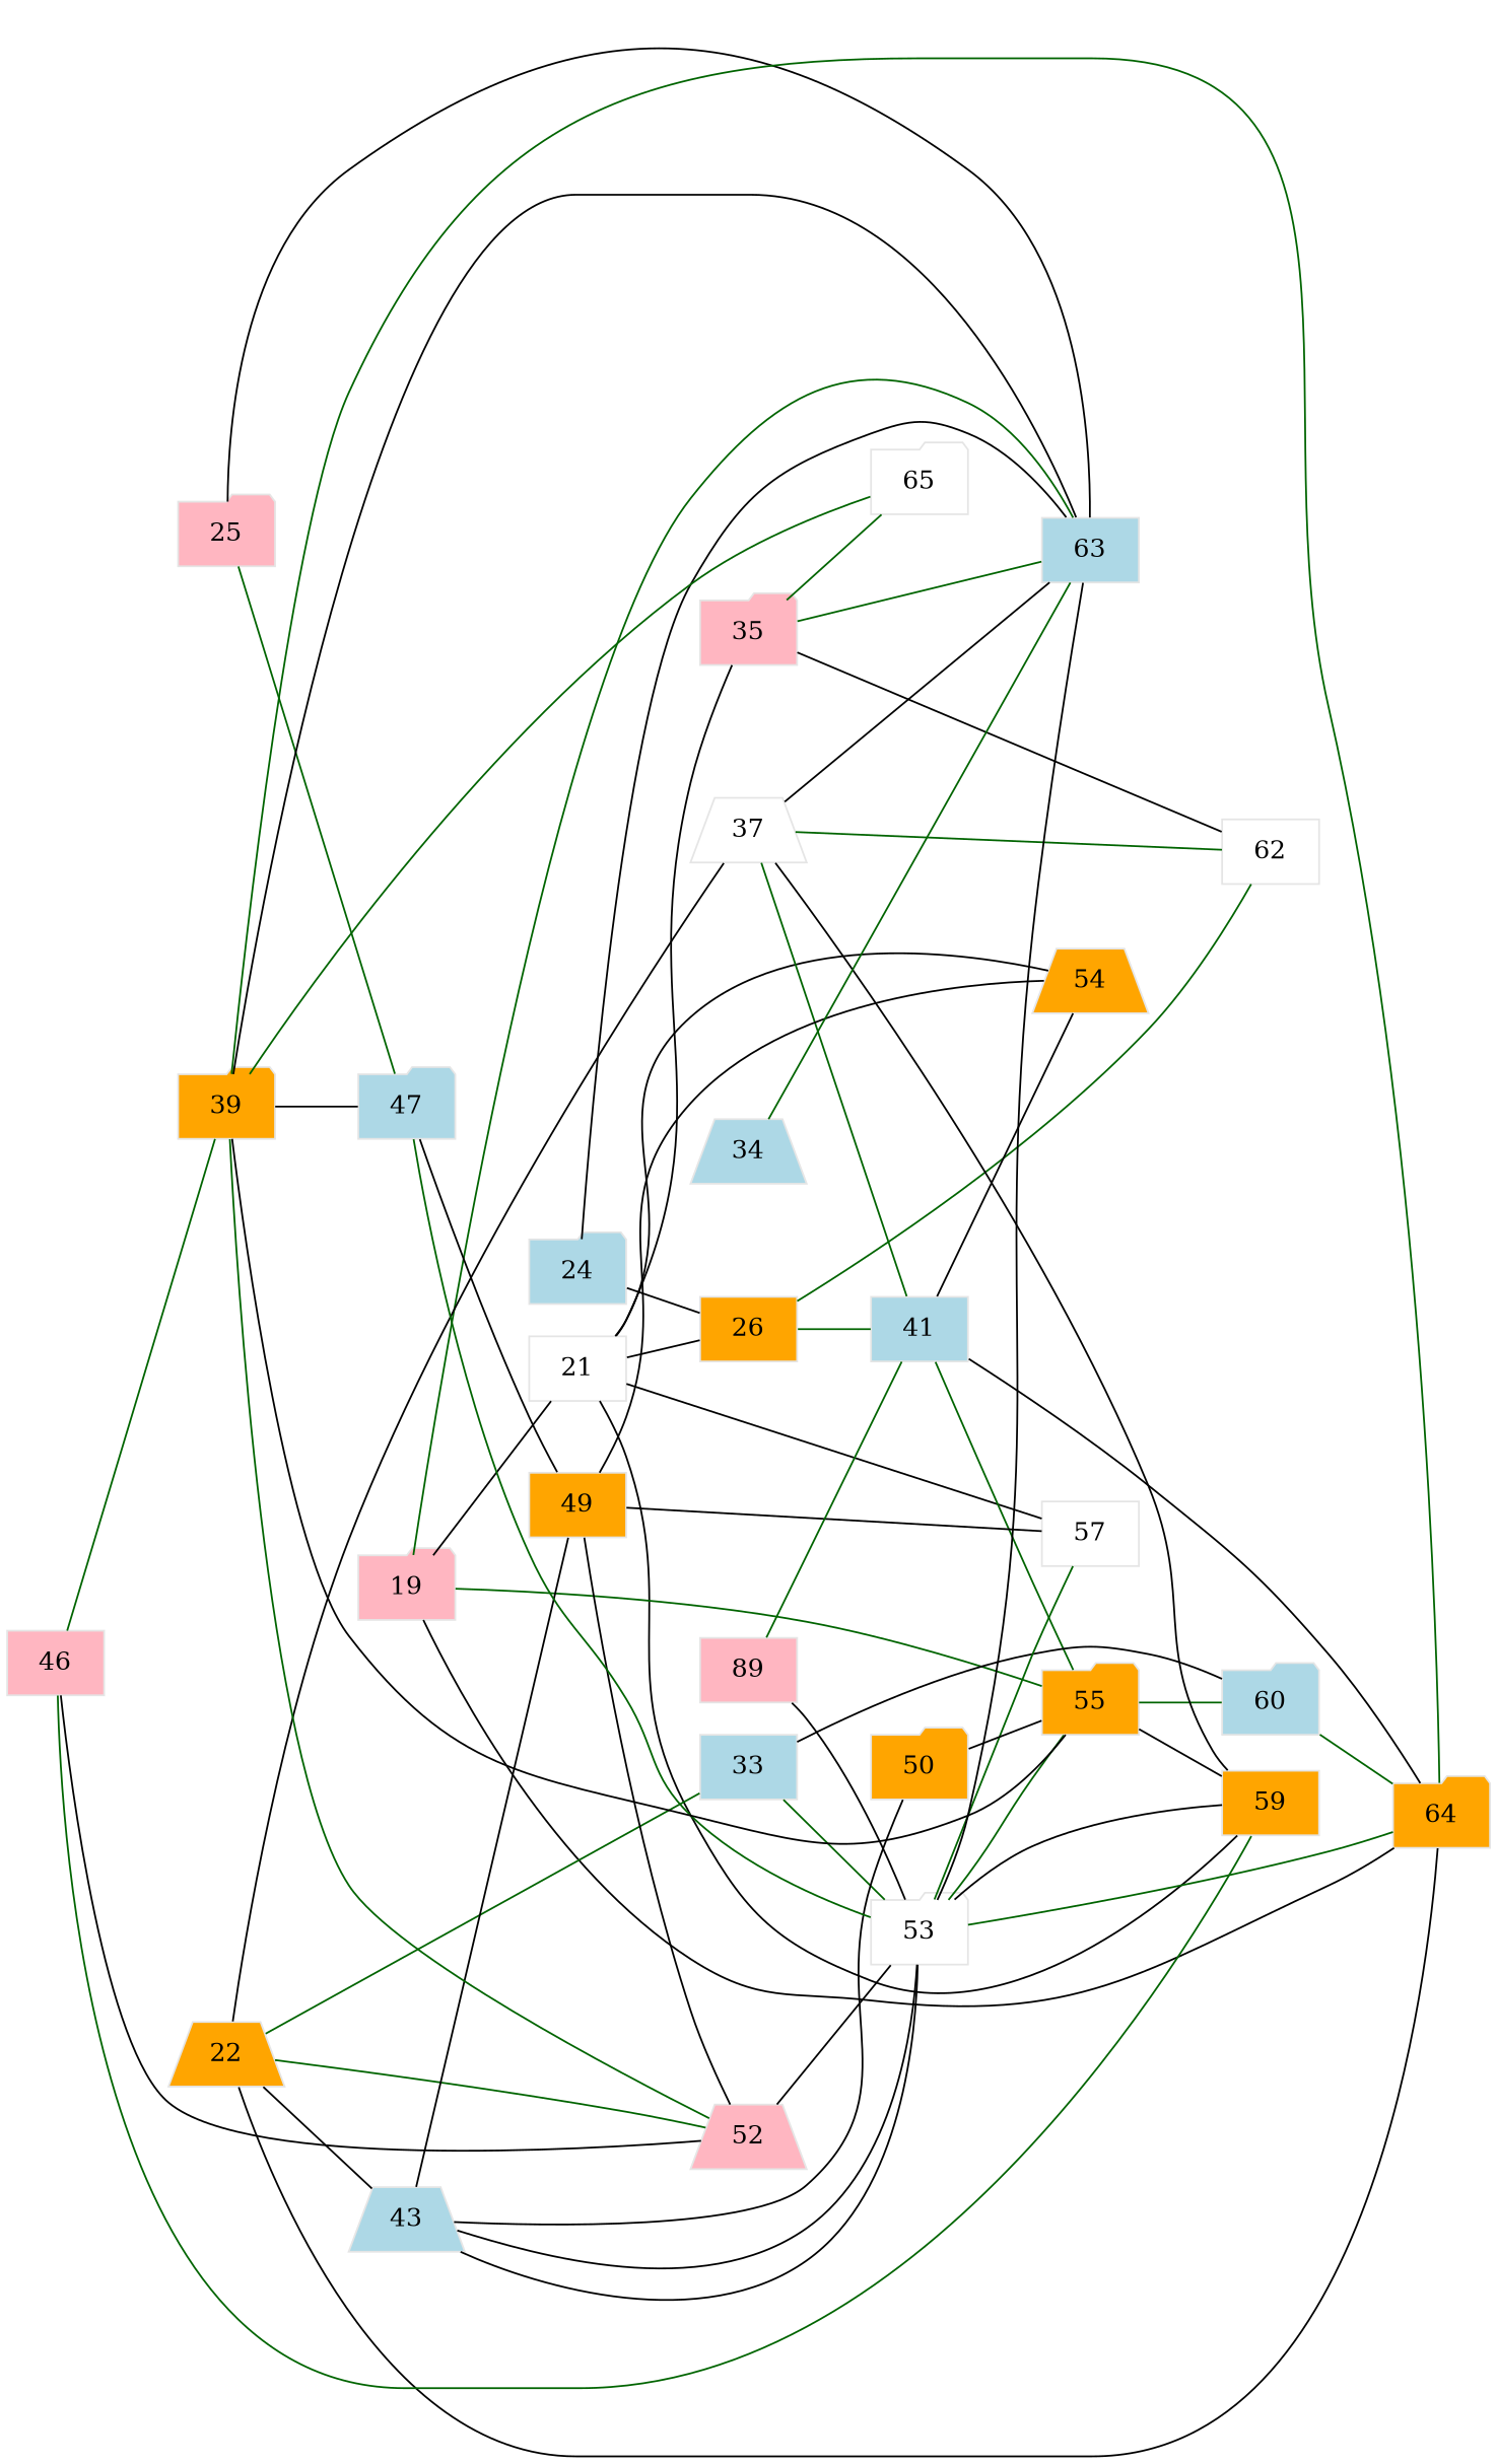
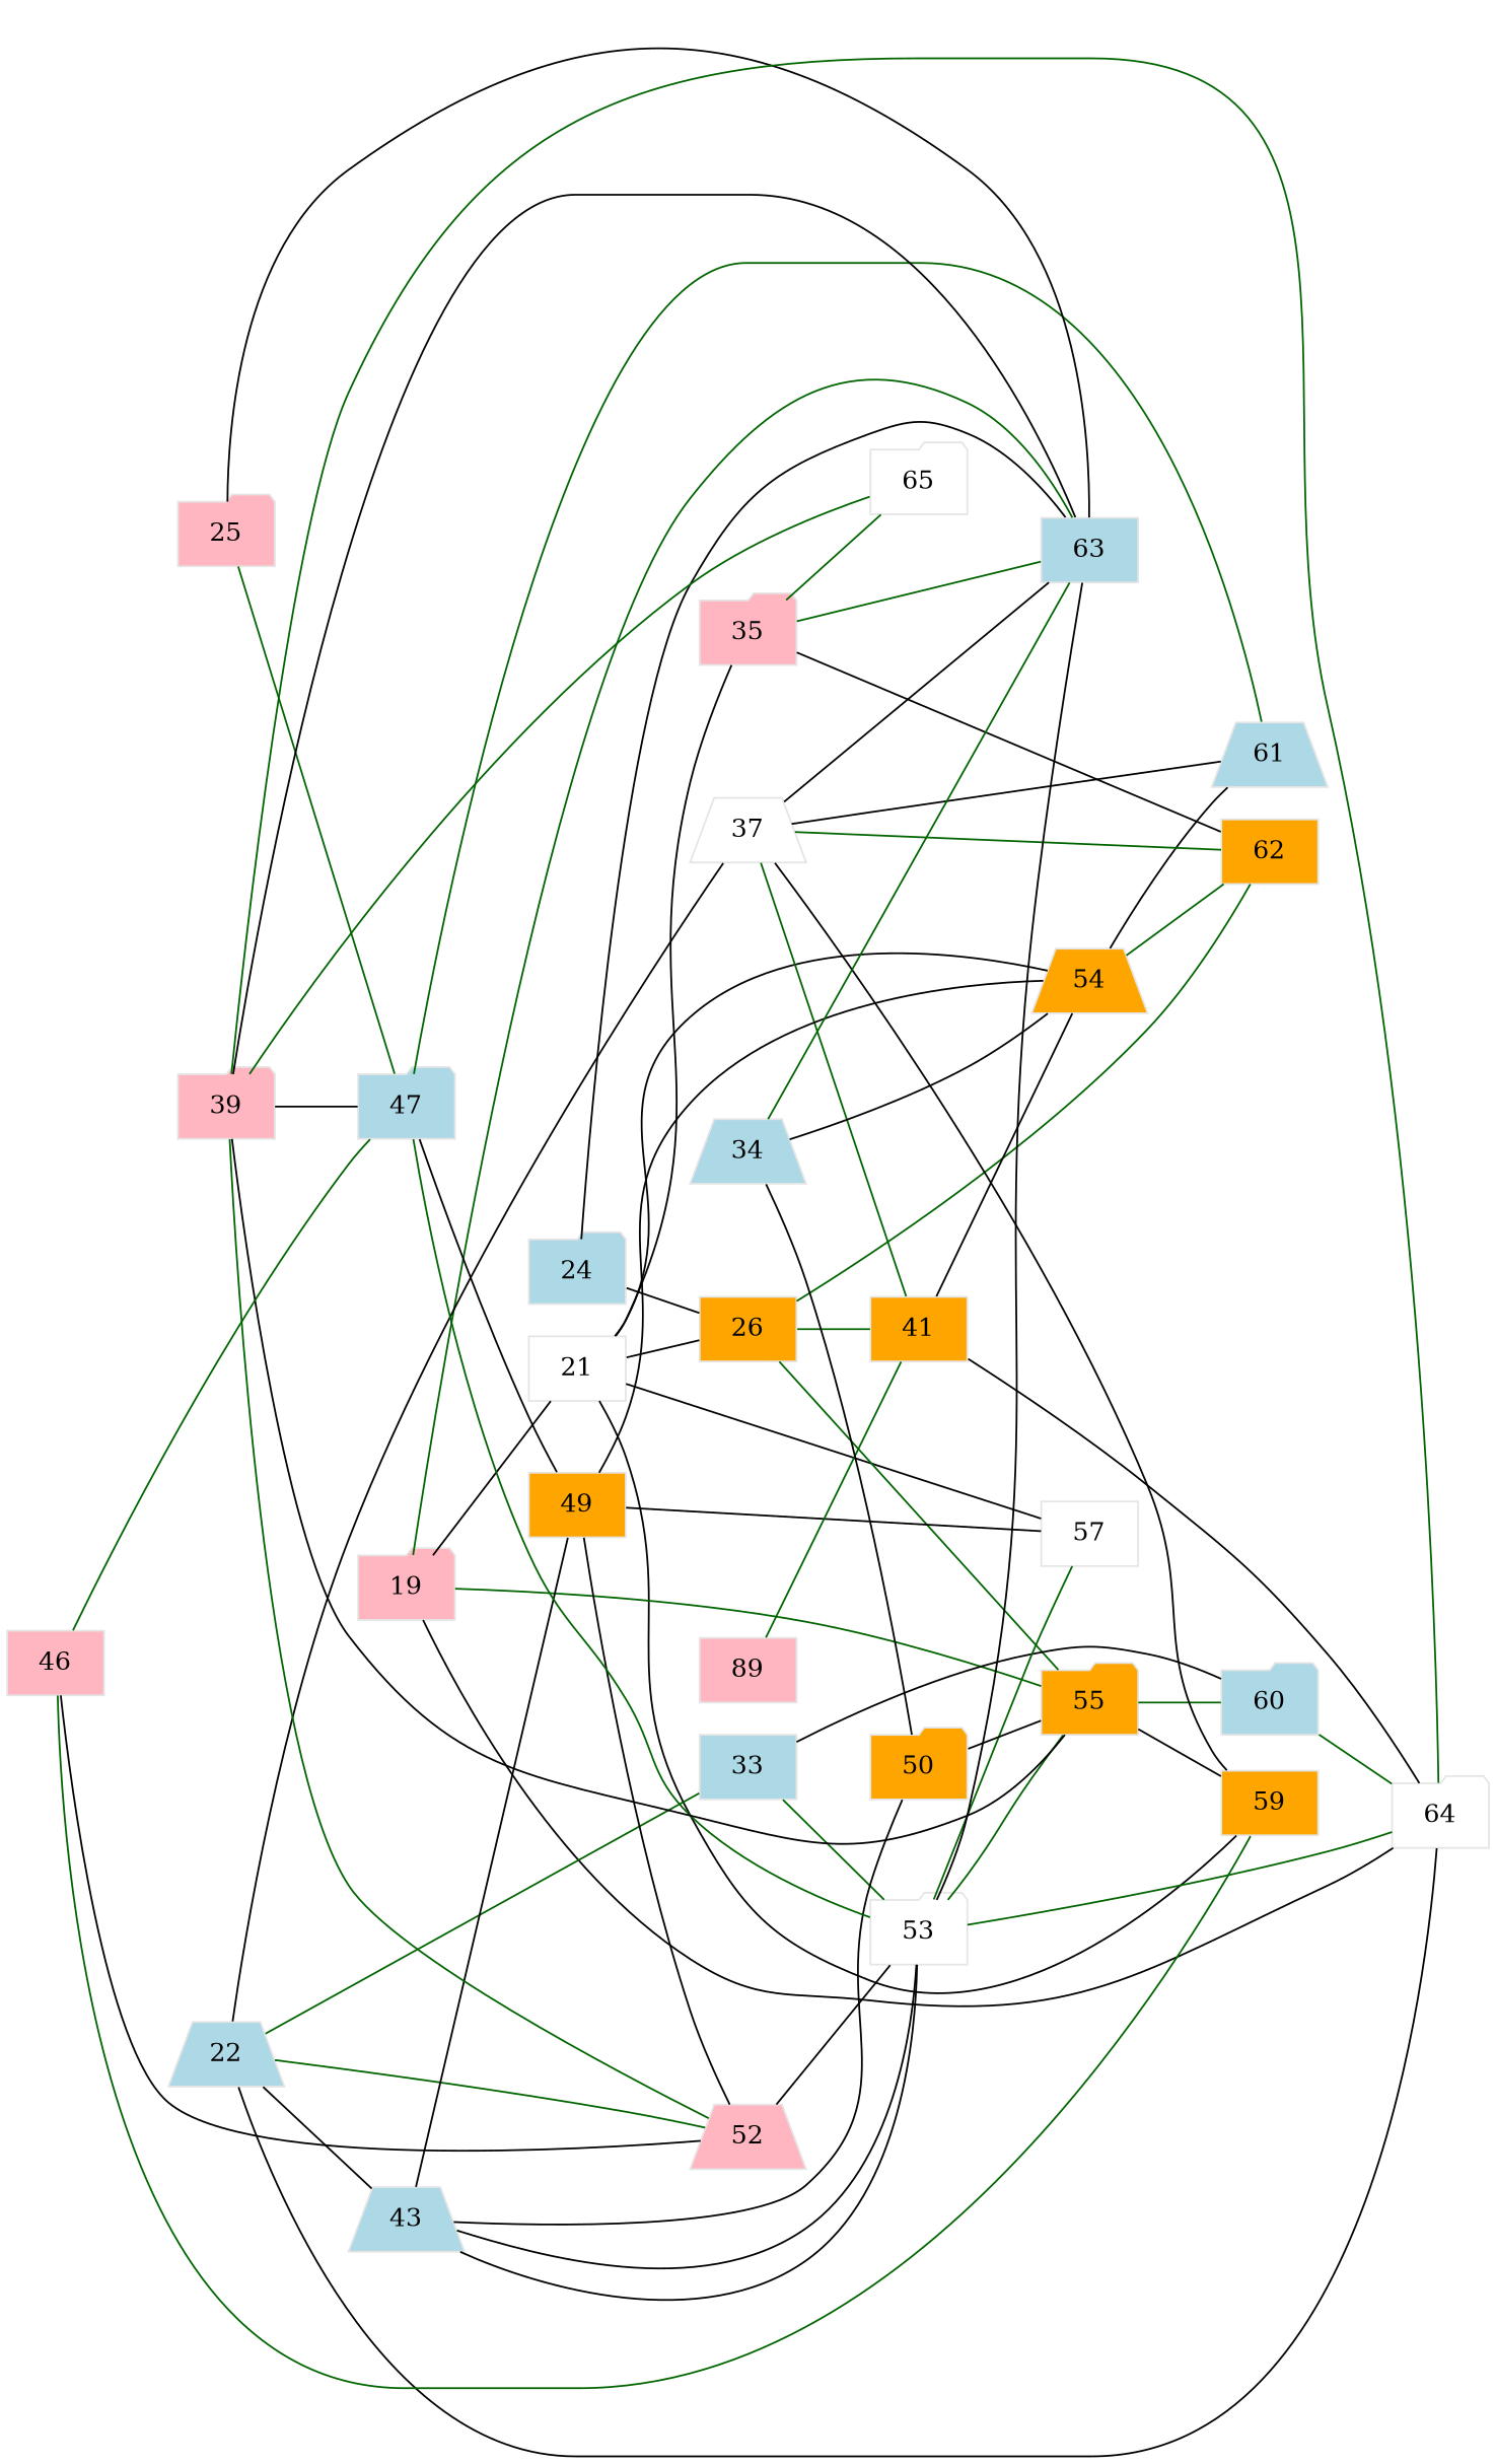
  graph {
    fontname="DejaVu Serif"
    rankdir=LR
    node [color=gray90 fillcolor=lightblue fontname="DejaVu Serif" shape=folder style=filled]
    edge [color=black fontname="DejaVu Serif"]
    21 [fillcolor=white shape=box super="+4"]
    26 [fillcolor=orange shape=box]
    35 [fillcolor=lightpink]
    57 [fillcolor=white shape=box]
    59 [fillcolor=orange shape=box super="+8"]
    54 [fillcolor=orange shape=trapezium super="+38+17"]
    19 [fillcolor=lightpink]
    55 [fillcolor=orange super="+15"]
    63 [shape=box super="+2"]
-   64 [fillcolor=orange super="+58+48"]
+   64 [fillcolor=white super="+58+48"]
    60 [super="+28"]
-   41 [shape=box super="+18+30"]
-   62 [fillcolor=white shape=box]
+   41 [fillcolor=orange shape=box super="+18+30"]
+   62 [fillcolor=orange shape=box]
    65 [fillcolor=white]
-   22 [fillcolor=orange shape=trapezium super="+9"]
+   61 [shape=trapezium super="+32"]
+   22 [shape=trapezium super="+9"]
    33 [shape=box]
    37 [fillcolor=white shape=trapezium super="+13+27"]
    43 [shape=trapezium]
    52 [fillcolor=lightpink shape=trapezium super="+14+11"]
    53 [fillcolor=white super="+51+44"]
    50 [fillcolor=orange]
    49 [fillcolor=orange shape=box]
    24
    47 [super="+23"]
    25 [fillcolor=lightpink]
    n27 [fillcolor=lightpink label=89 shape=box]
    34 [shape=trapezium super="+16"]
-   39 [fillcolor=orange super="+36+31"]
+   39 [fillcolor=lightpink super="+36+31"]
    46 [fillcolor=lightpink shape=box]
    21 -- 26 [weight=2]
    21 -- 35
    21 -- 57
    21 -- 59
    21 -- 54
    26 -- 41 [color=darkgreen]
    26 -- 62 [color=darkgreen]
    35 -- 63 [color=darkgreen]
    35 -- 62
    35 -- 65 [color=darkgreen]
+   54 -- 62 [color=darkgreen]
+   54 -- 61
    19 -- 21
    19 -- 55 [color=darkgreen]
    19 -- 63 [color=darkgreen]
    19 -- 64 [weight=2]
    55 -- 59
    55 -- 60 [color=darkgreen weight=2]
    60 -- 64 [color=darkgreen]
    41 -- 54
-   41 -- 55 [color=darkgreen weight=2]
+   26 -- 55 [color=darkgreen weight=2]
    41 -- 64 [weight=3]
    22 -- 64
    22 -- 33 [color=darkgreen]
    22 -- 37
    22 -- 43
    22 -- 52 [color=darkgreen]
    33 -- 60
    33 -- 53 [color=darkgreen]
    37 -- 59
    37 -- 63 [weight=2]
    37 -- 41 [color=darkgreen weight=3]
    37 -- 62 [color=darkgreen weight=2]
+   37 -- 61 [weight=2]
    43 -- 53
    43 -- 53
    43 -- 50
    43 -- 49
    52 -- 53 [weight=4]
    53 -- 57 [color=darkgreen]
-   53 -- 59
    53 -- 55 [color=darkgreen]
    53 -- 63
    53 -- 64 [color=darkgreen weight=2]
    50 -- 55
    49 -- 57
    49 -- 54
    49 -- 52
    24 -- 26
    24 -- 63
+   47 -- 61 [color=darkgreen weight=2]
    47 -- 53 [color=darkgreen]
    47 -- 49
    25 -- 63
    25 -- 47 [color=darkgreen]
    n27 -- 41 [color=darkgreen]
-   n27 -- 53
+   34 -- 54
    34 -- 63 [color=darkgreen weight=2]
+   34 -- 50
    39 -- 55 [weight=2]
    39 -- 63
    39 -- 64 [color=darkgreen]
    39 -- 65 [color=darkgreen weight=2]
    39 -- 52 [color=darkgreen weight=2]
    39 -- 47 [weight=2]
    46 -- 59 [color=darkgreen]
    46 -- 52
-   46 -- 39 [color=darkgreen]
+   46 -- 47 [color=darkgreen]
  }
